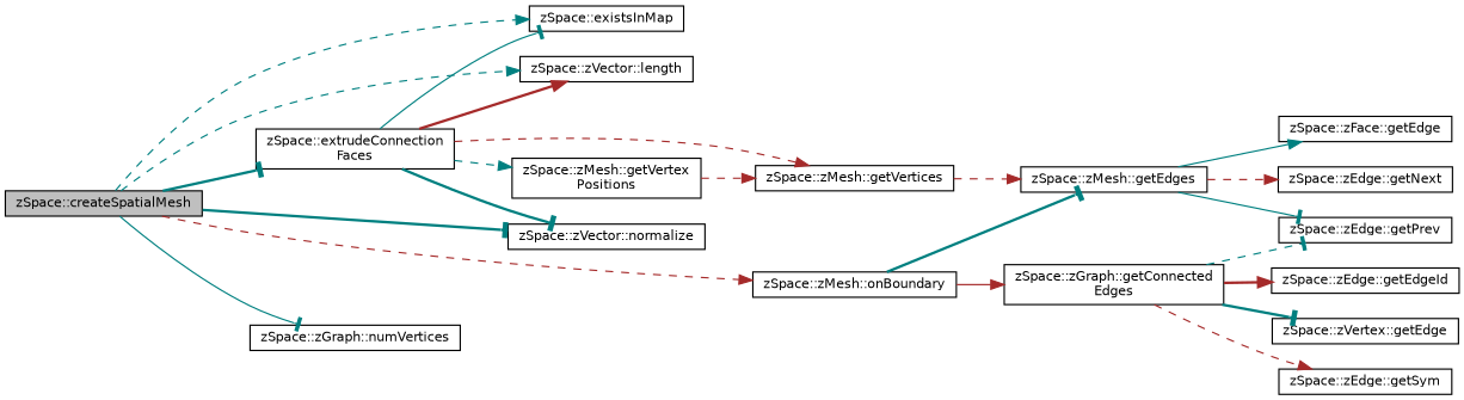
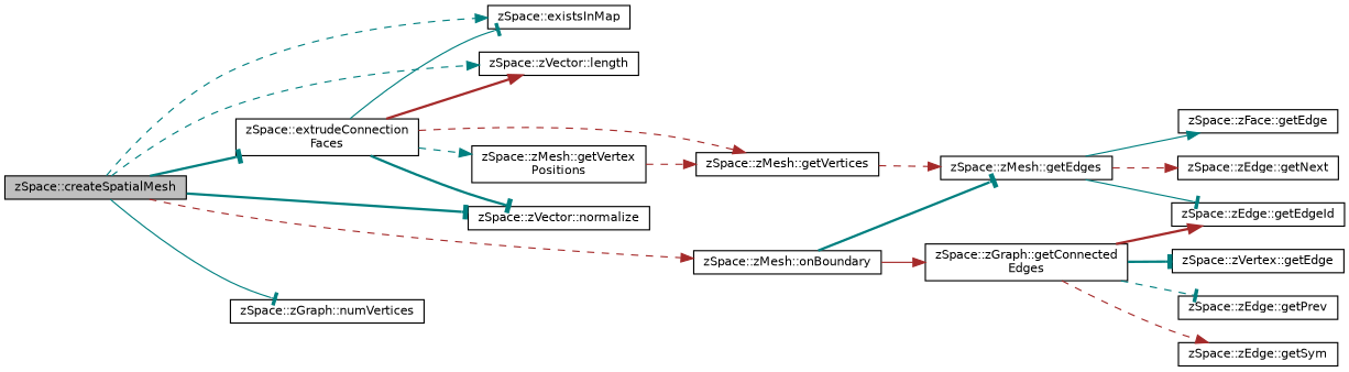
  digraph {
    rankdir=LR
    node [color=black fillcolor=white fontname=Helvetica fontsize=10 shape=record style=filled]
    edge [arrowhead=normal color=teal fontname=Helvetica fontsize=10 labelfontname=Helvetica labelfontsize=10 style=dashed]
    n1 [fillcolor=grey75 fontcolor=black height=0.2 label="zSpace::createSpatialMesh" width=0.4]
    n2 [height=0.2 label="zSpace::existsInMap" width=0.4]
    n3 [height=0.2 label="zSpace::extrudeConnection\lFaces" width=0.4]
    n4 [height=0.2 label="zSpace::zVector::length" width=0.4]
    n5 [height=0.2 label="zSpace::zVector::normalize" width=0.4]
    n6 [height=0.2 label="zSpace::zGraph::numVertices" width=0.4]
    n7 [height=0.2 label="zSpace::zMesh::onBoundary" width=0.4]
    n8 [height=0.2 label="zSpace::zMesh::getVertices" width=0.4]
    n9 [height=0.2 label="zSpace::zMesh::getVertex\lPositions" width=0.4]
    n10 [height=0.2 label="zSpace::zMesh::getEdges" width=0.4]
    n11 [height=0.2 label="zSpace::zGraph::getConnected\lEdges" width=0.4]
    n12 [height=0.2 label="zSpace::zFace::getEdge" width=0.4]
    n13 [height=0.2 label="zSpace::zEdge::getEdgeId" width=0.4]
    n14 [height=0.2 label="zSpace::zEdge::getNext" width=0.4]
    n15 [height=0.2 label="zSpace::zVertex::getEdge" width=0.4]
    n16 [height=0.2 label="zSpace::zEdge::getPrev" width=0.4]
    n17 [height=0.2 label="zSpace::zEdge::getSym" width=0.4]
    n1 -> n2
    n1 -> n3 [arrowhead=tee style=bold]
    n1 -> n4
    n1 -> n5 [arrowhead=tee style=bold]
    n1 -> n6 [arrowhead=tee style=solid]
    n1 -> n7 [color=brown]
    n3 -> n2 [arrowhead=tee style=solid]
    n3 -> n4 [color=brown style=bold]
    n3 -> n5 [arrowhead=tee style=bold]
    n3 -> n8 [color=brown]
    n3 -> n9
    n7 -> n10 [arrowhead=tee style=bold]
    n7 -> n11 [color=brown style=solid]
    n8 -> n10 [color=brown]
    n9 -> n8 [color=brown]
    n10 -> n12 [style=solid]
-   n10 -> n16 [arrowhead=tee style=solid]
+   n10 -> n13 [arrowhead=tee style=solid]
    n10 -> n14 [color=brown]
    n11 -> n13 [color=brown style=bold]
    n11 -> n15 [arrowhead=tee style=bold]
    n11 -> n16 [arrowhead=tee]
    n11 -> n17 [color=brown]
  }
